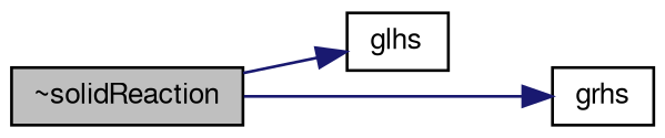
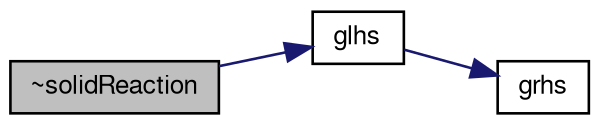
  digraph {
    rankdir=LR
    node [color=black fontname=FreeSans fontsize=10 shape=record]
    edge [color=midnightblue fontname=FreeSans fontsize=10 labelfontname=FreeSans labelfontsize=10 style=solid]
    n1 [fillcolor=grey75 fontcolor=black height=0.2 label="~solidReaction" style=filled width=0.4]
    n2 [height=0.2 label=glhs width=0.4]
    n3 [height=0.2 label=grhs width=0.4]
    n1 -> n2
-   n1 -> n3
+   n2 -> n3
  }
